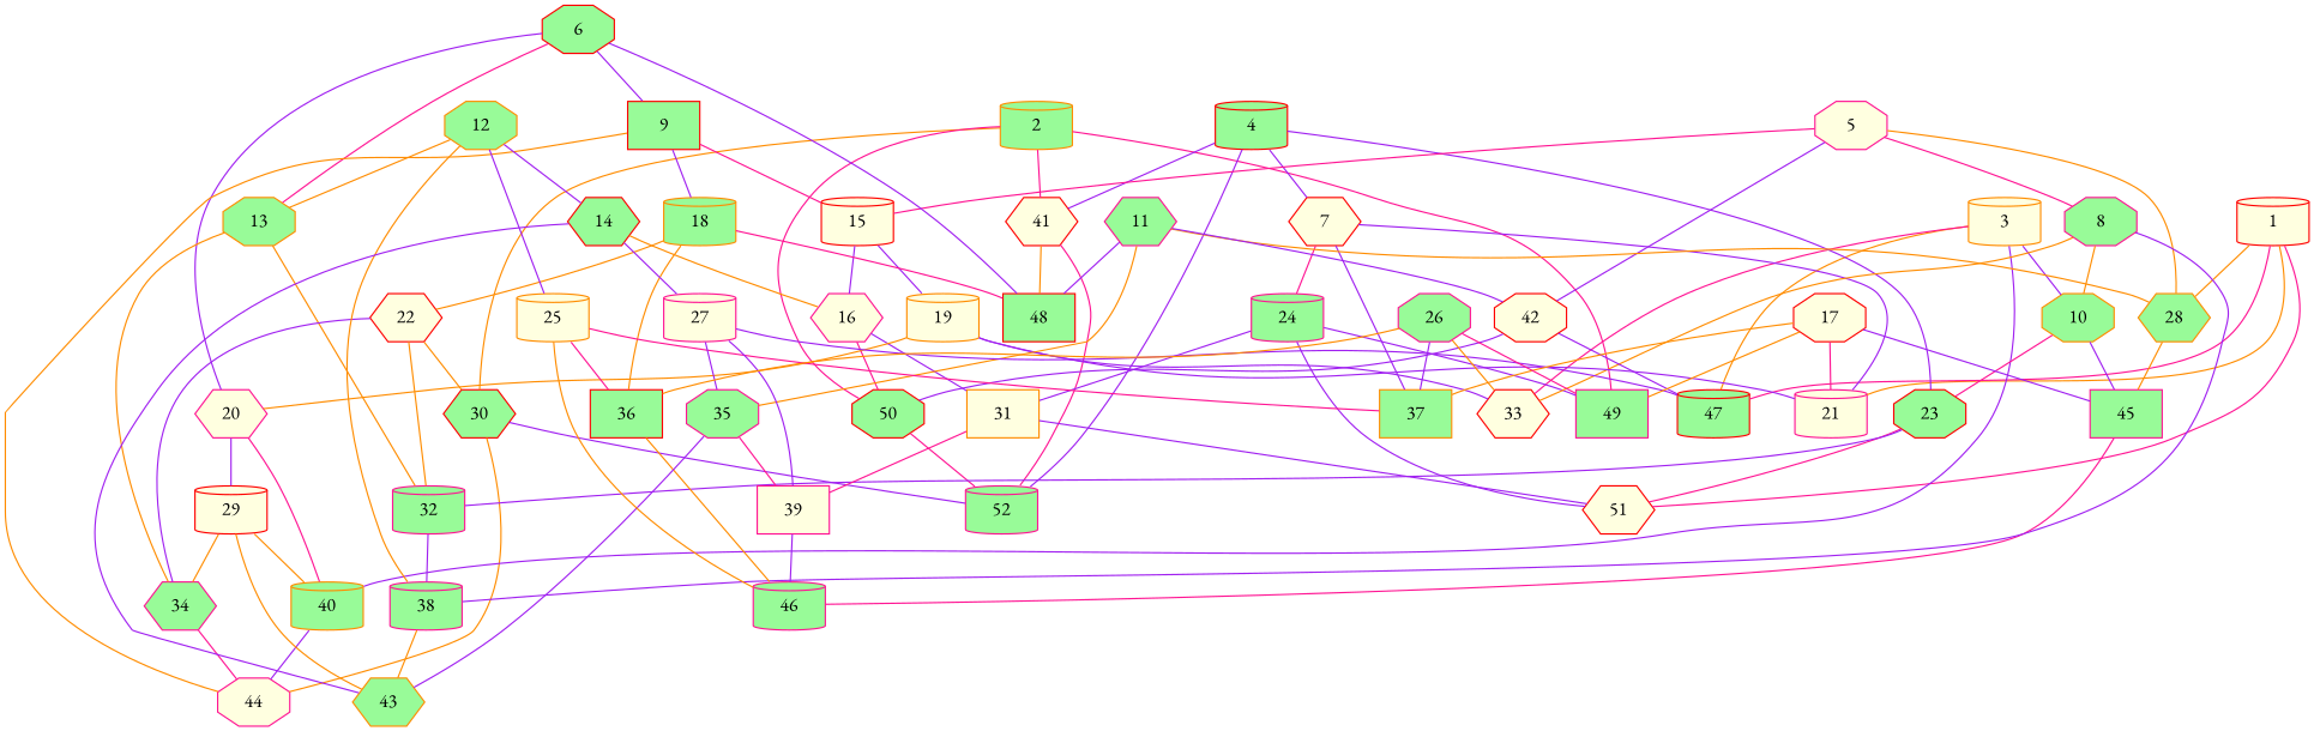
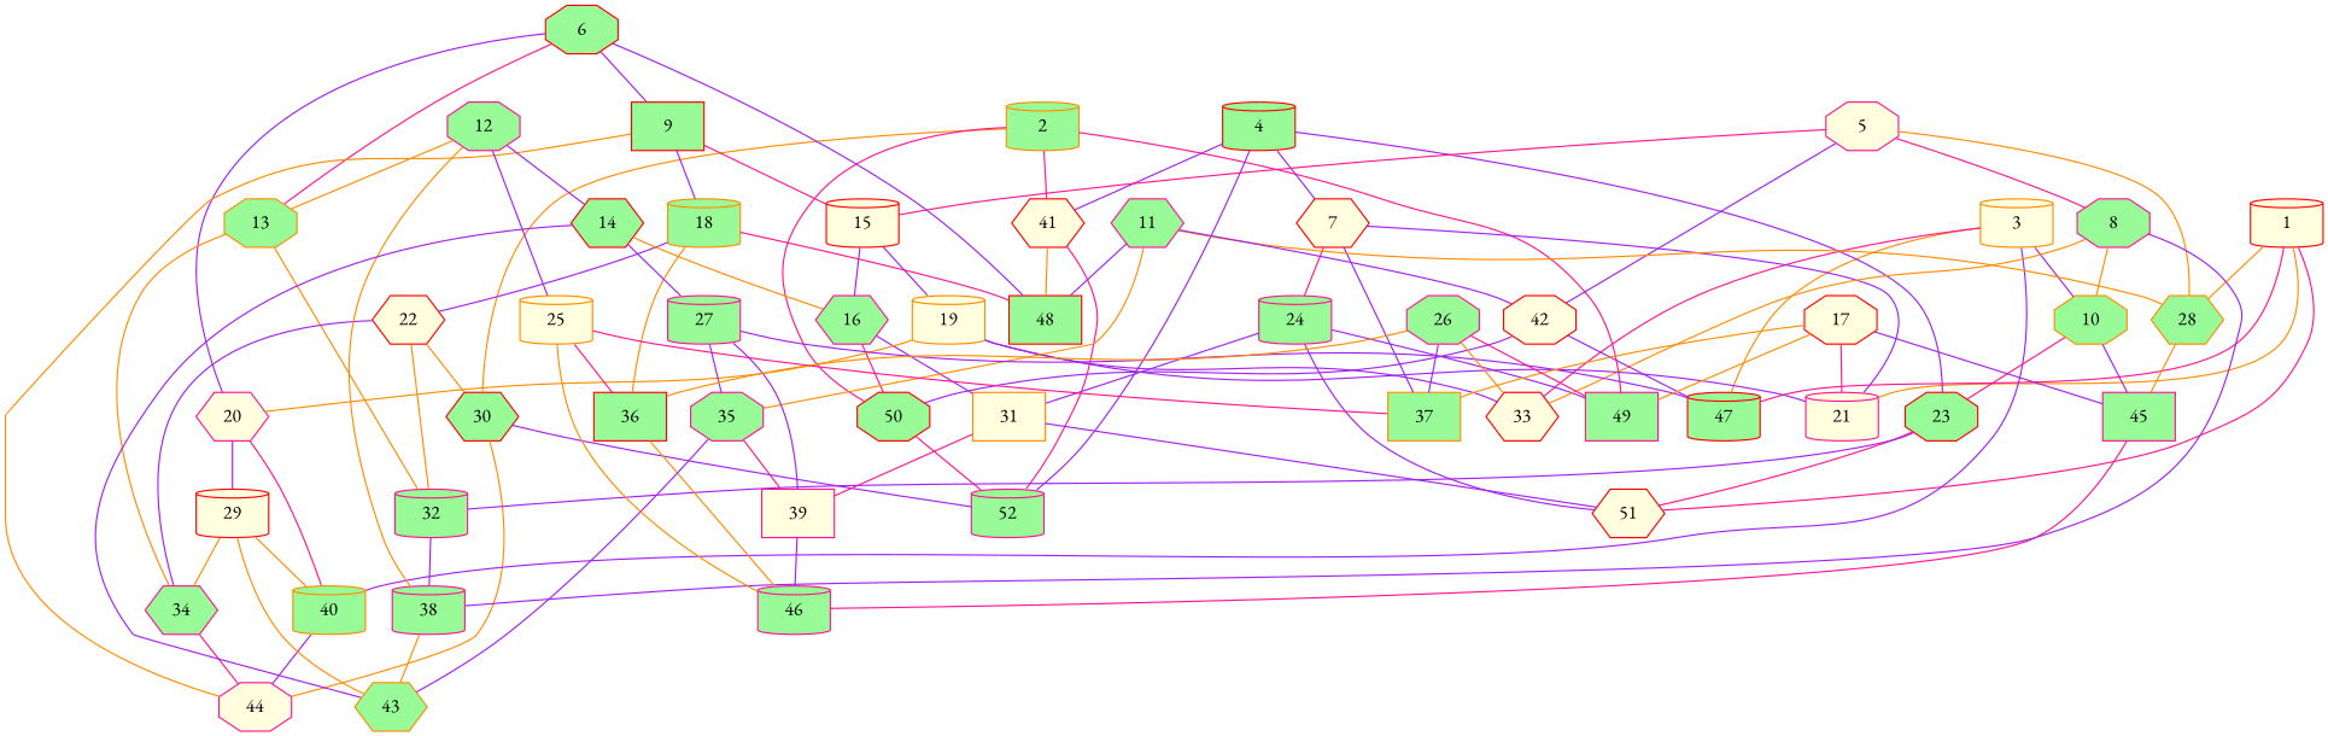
  graph {
    fontname="EB Garamond"
    node [color=red fillcolor=palegreen fontname="EB Garamond" shape=cylinder style=filled]
    edge [color=purple fontname="EB Garamond"]
    1 [fillcolor=lightyellow]
    21 [color=deeppink fillcolor=lightyellow]
    28 [color=darkorange shape=hexagon]
    47
    51 [fillcolor=lightyellow shape=hexagon]
    45 [color=deeppink shape=box]
    2 [color=darkorange]
    30 [shape=hexagon]
    41 [fillcolor=lightyellow shape=hexagon]
    49 [color=deeppink shape=box]
    50 [shape=octagon]
    52 [color=deeppink]
    44 [color=deeppink fillcolor=lightyellow shape=octagon]
    48 [shape=box]
    3 [color=darkorange fillcolor=lightyellow]
    10 [color=darkorange shape=octagon]
    33 [fillcolor=lightyellow shape=hexagon]
    40 [color=darkorange]
    23 [shape=octagon]
    4
    7 [fillcolor=lightyellow shape=hexagon]
    24 [color=deeppink]
    37 [color=darkorange shape=box]
    32 [color=deeppink]
    5 [color=deeppink fillcolor=lightyellow shape=octagon]
    8 [color=deeppink shape=octagon]
    15 [fillcolor=lightyellow]
    42 [fillcolor=lightyellow shape=octagon]
    38 [color=deeppink]
-   16 [color=deeppink fillcolor=lightyellow shape=hexagon]
+   16 [color=deeppink shape=hexagon]
    19 [color=darkorange fillcolor=lightyellow]
    6 [shape=octagon]
    9 [shape=box]
    13 [color=darkorange shape=octagon]
    20 [color=deeppink fillcolor=lightyellow shape=hexagon]
    18 [color=darkorange]
    34 [color=deeppink shape=hexagon]
    29 [fillcolor=lightyellow]
    31 [color=darkorange fillcolor=lightyellow shape=box]
    43 [color=darkorange shape=hexagon]
    22 [fillcolor=lightyellow shape=hexagon]
    36 [shape=box]
    46 [color=deeppink]
    11 [color=deeppink shape=hexagon]
    35 [color=deeppink shape=octagon]
    39 [color=deeppink fillcolor=lightyellow shape=box]
-   12 [color=darkorange shape=octagon]
+   12 [color=deeppink shape=octagon]
    14 [shape=hexagon]
    25 [color=darkorange fillcolor=lightyellow]
-   27 [color=deeppink fillcolor=lightyellow]
+   27 [color=deeppink]
    17 [fillcolor=lightyellow shape=octagon]
    26 [color=deeppink shape=octagon]
    1 -- 21 [color=darkorange]
    1 -- 28 [color=darkorange]
    1 -- 47 [color=deeppink]
    1 -- 51 [color=deeppink]
    28 -- 45 [color=darkorange]
    45 -- 46 [color=deeppink]
    2 -- 30 [color=darkorange]
    2 -- 41 [color=deeppink]
    2 -- 49 [color=deeppink]
    2 -- 50 [color=deeppink]
    30 -- 52
    30 -- 44 [color=darkorange]
    41 -- 52 [color=deeppink]
    41 -- 48 [color=darkorange]
    50 -- 52 [color=deeppink]
    3 -- 47 [color=darkorange]
    3 -- 10
    3 -- 33 [color=deeppink]
    3 -- 40
    10 -- 45
    10 -- 23 [color=deeppink]
    40 -- 44
    23 -- 51 [color=deeppink]
    23 -- 32
    4 -- 41
    4 -- 52
    4 -- 23
    4 -- 7
    7 -- 21
    7 -- 24 [color=deeppink]
    7 -- 37
    24 -- 51
    24 -- 49
    24 -- 31
    32 -- 38
    5 -- 28 [color=darkorange]
    5 -- 8 [color=deeppink]
    5 -- 15 [color=deeppink]
    5 -- 42
    8 -- 10 [color=darkorange]
    8 -- 33 [color=darkorange]
    8 -- 38
    15 -- 16
    15 -- 19
    42 -- 47
    42 -- 50
    38 -- 43 [color=darkorange]
    16 -- 50 [color=deeppink]
    16 -- 31
    19 -- 21
    19 -- 33
    19 -- 20 [color=darkorange]
    6 -- 48
    6 -- 9
    6 -- 13 [color=deeppink]
    6 -- 20
    9 -- 44 [color=darkorange]
    9 -- 15 [color=deeppink]
    9 -- 18
    13 -- 32 [color=darkorange]
    13 -- 34 [color=darkorange]
    20 -- 40 [color=deeppink]
    20 -- 29
    18 -- 48 [color=deeppink]
-   18 -- 22 [color=darkorange]
+   18 -- 22
    18 -- 36 [color=darkorange]
    34 -- 44 [color=deeppink]
    29 -- 40 [color=darkorange]
    29 -- 34 [color=darkorange]
    29 -- 43 [color=darkorange]
    31 -- 51
    31 -- 39 [color=deeppink]
    22 -- 30 [color=darkorange]
    22 -- 32 [color=darkorange]
    22 -- 34
    36 -- 46 [color=darkorange]
    11 -- 28 [color=darkorange]
    11 -- 48
    11 -- 42
    11 -- 35 [color=darkorange]
    35 -- 43
    35 -- 39 [color=deeppink]
    39 -- 46
    12 -- 38 [color=darkorange]
    12 -- 13 [color=darkorange]
    12 -- 14
    12 -- 25
    14 -- 16 [color=darkorange]
    14 -- 43
    14 -- 27
    25 -- 37 [color=deeppink]
    25 -- 36 [color=deeppink]
    25 -- 46 [color=darkorange]
    27 -- 47
    27 -- 35
    27 -- 39
    17 -- 21 [color=deeppink]
    17 -- 45
    17 -- 49 [color=darkorange]
    17 -- 37 [color=darkorange]
    26 -- 49 [color=deeppink]
    26 -- 33 [color=darkorange]
    26 -- 37
    26 -- 36 [color=darkorange]
  }
